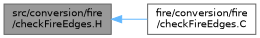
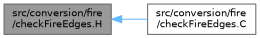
  digraph {
    rankdir=LR
    node [fontname=Helvetica fontsize=10 shape=box style=filled]
    n1 [color=gray40 fillcolor=grey60 fontcolor=black height=0.2 label="src/conversion/fire\l/checkFireEdges.H" width=0.4]
-   n2 [color=grey40 fillcolor=white height=0.2 label="fire/conversion/fire\l/checkFireEdges.C" width=0.4]
+   n2 [color=grey40 fillcolor=white height=0.2 label="src/conversion/fire\l/checkFireEdges.C" width=0.4]
    n1 -> n2 [color=steelblue1 dir=back fontname=Helvetica fontsize=10 labelfontname=Helvetica labelfontsize=10 style=solid]
  }
